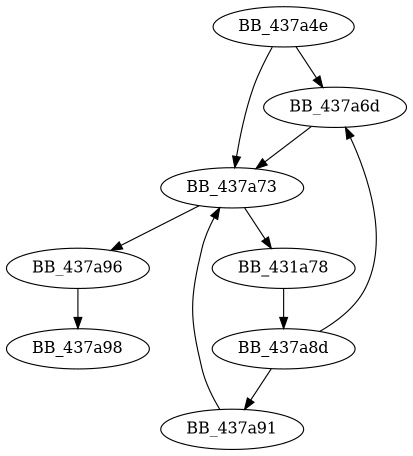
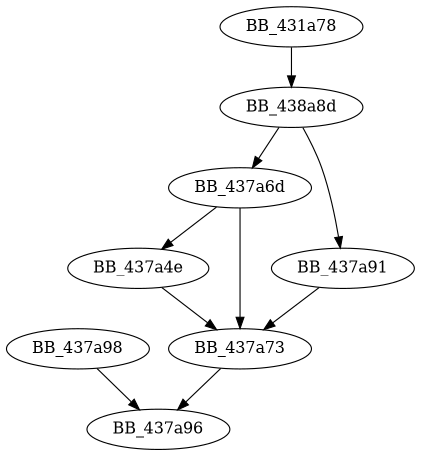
  digraph {
    BB_437a4e
    BB_437a6d
    BB_437a73
    n4 [label=BB_431a78]
    BB_437a96
-   BB_437a8d
+   BB_437a8d [label=BB_438a8d]
    BB_437a98
    BB_437a91
-   BB_437a4e -> BB_437a6d
+   BB_437a6d -> BB_437a4e
    BB_437a4e -> BB_437a73
    BB_437a6d -> BB_437a73
-   BB_437a73 -> n4
    BB_437a73 -> BB_437a96
    n4 -> BB_437a8d
-   BB_437a96 -> BB_437a98
+   BB_437a98 -> BB_437a96
    BB_437a8d -> BB_437a6d
    BB_437a8d -> BB_437a91
    BB_437a91 -> BB_437a73
  }
